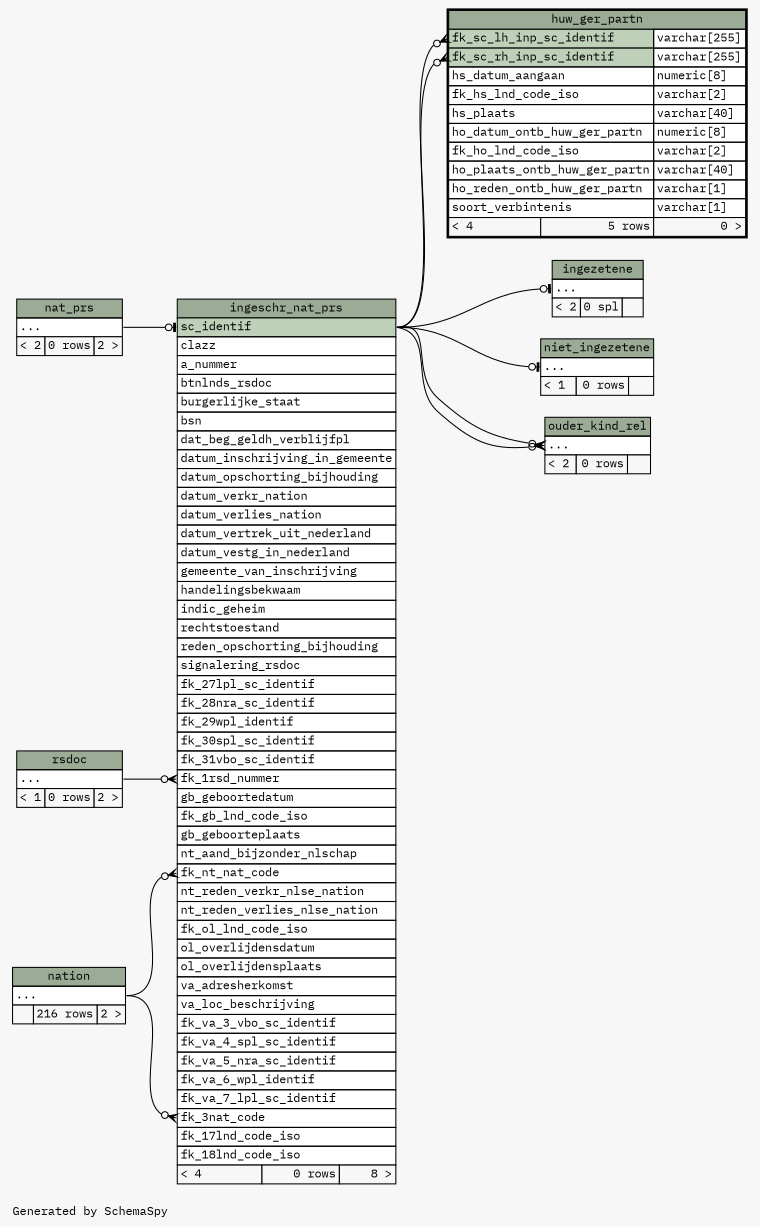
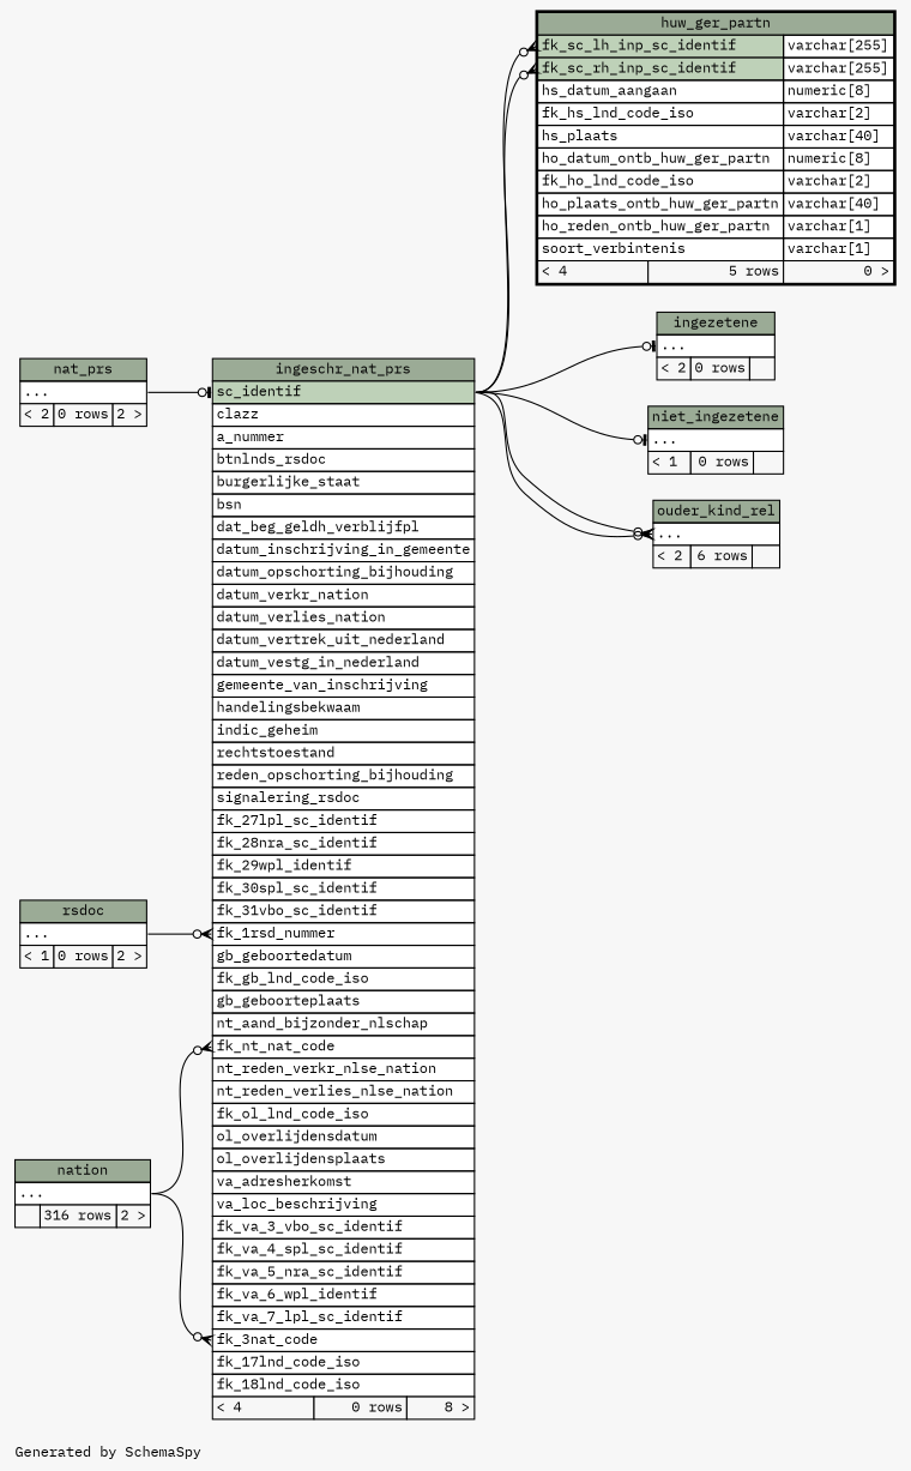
  digraph {
    bgcolor="#f7f7f7"
    fontname="IBM Plex Mono"
    fontsize=11
    label="\nGenerated by SchemaSpy"
    labeljust=l
    nodesep=0.18
    rankdir=RL
    ranksep=0.46
    node [fontname="IBM Plex Mono" fontsize=11 shape=plaintext]
    edge [arrowhead=none arrowsize=0.8 arrowtail=crowodot dir=back fontname="IBM Plex Mono" headport="sc_identif:e" tailport="elipses:w"]
    n1 [label=<     <TABLE BORDER="0" CELLBORDER="1" CELLSPACING="0" BGCOLOR="#ffffff">       <TR><TD COLSPAN="3" BGCOLOR="#9bab96" ALIGN="CENTER">ingeschr_nat_prs</TD></TR>       <TR><TD PORT="sc_identif" COLSPAN="3" BGCOLOR="#bed1b8" ALIGN="LEFT">sc_identif</TD></TR>       <TR><TD PORT="clazz" COLSPAN="3" ALIGN="LEFT">clazz</TD></TR>       <TR><TD PORT="a_nummer" COLSPAN="3" ALIGN="LEFT">a_nummer</TD></TR>       <TR><TD PORT="btnlnds_rsdoc" COLSPAN="3" ALIGN="LEFT">btnlnds_rsdoc</TD></TR>       <TR><TD PORT="burgerlijke_staat" COLSPAN="3" ALIGN="LEFT">burgerlijke_staat</TD></TR>       <TR><TD PORT="bsn" COLSPAN="3" ALIGN="LEFT">bsn</TD></TR>       <TR><TD PORT="dat_beg_geldh_verblijfpl" COLSPAN="3" ALIGN="LEFT">dat_beg_geldh_verblijfpl</TD></TR>       <TR><TD PORT="datum_inschrijving_in_gemeente" COLSPAN="3" ALIGN="LEFT">datum_inschrijving_in_gemeente</TD></TR>       <TR><TD PORT="datum_opschorting_bijhouding" COLSPAN="3" ALIGN="LEFT">datum_opschorting_bijhouding</TD></TR>       <TR><TD PORT="datum_verkr_nation" COLSPAN="3" ALIGN="LEFT">datum_verkr_nation</TD></TR>       <TR><TD PORT="datum_verlies_nation" COLSPAN="3" ALIGN="LEFT">datum_verlies_nation</TD></TR>       <TR><TD PORT="datum_vertrek_uit_nederland" COLSPAN="3" ALIGN="LEFT">datum_vertrek_uit_nederland</TD></TR>       <TR><TD PORT="datum_vestg_in_nederland" COLSPAN="3" ALIGN="LEFT">datum_vestg_in_nederland</TD></TR>       <TR><TD PORT="gemeente_van_inschrijving" COLSPAN="3" ALIGN="LEFT">gemeente_van_inschrijving</TD></TR>       <TR><TD PORT="handelingsbekwaam" COLSPAN="3" ALIGN="LEFT">handelingsbekwaam</TD></TR>       <TR><TD PORT="indic_geheim" COLSPAN="3" ALIGN="LEFT">indic_geheim</TD></TR>       <TR><TD PORT="rechtstoestand" COLSPAN="3" ALIGN="LEFT">rechtstoestand</TD></TR>       <TR><TD PORT="reden_opschorting_bijhouding" COLSPAN="3" ALIGN="LEFT">reden_opschorting_bijhouding</TD></TR>       <TR><TD PORT="signalering_rsdoc" COLSPAN="3" ALIGN="LEFT">signalering_rsdoc</TD></TR>       <TR><TD PORT="fk_27lpl_sc_identif" COLSPAN="3" ALIGN="LEFT">fk_27lpl_sc_identif</TD></TR>       <TR><TD PORT="fk_28nra_sc_identif" COLSPAN="3" ALIGN="LEFT">fk_28nra_sc_identif</TD></TR>       <TR><TD PORT="fk_29wpl_identif" COLSPAN="3" ALIGN="LEFT">fk_29wpl_identif</TD></TR>       <TR><TD PORT="fk_30spl_sc_identif" COLSPAN="3" ALIGN="LEFT">fk_30spl_sc_identif</TD></TR>       <TR><TD PORT="fk_31vbo_sc_identif" COLSPAN="3" ALIGN="LEFT">fk_31vbo_sc_identif</TD></TR>       <TR><TD PORT="fk_1rsd_nummer" COLSPAN="3" ALIGN="LEFT">fk_1rsd_nummer</TD></TR>       <TR><TD PORT="gb_geboortedatum" COLSPAN="3" ALIGN="LEFT">gb_geboortedatum</TD></TR>       <TR><TD PORT="fk_gb_lnd_code_iso" COLSPAN="3" ALIGN="LEFT">fk_gb_lnd_code_iso</TD></TR>       <TR><TD PORT="gb_geboorteplaats" COLSPAN="3" ALIGN="LEFT">gb_geboorteplaats</TD></TR>       <TR><TD PORT="nt_aand_bijzonder_nlschap" COLSPAN="3" ALIGN="LEFT">nt_aand_bijzonder_nlschap</TD></TR>       <TR><TD PORT="fk_nt_nat_code" COLSPAN="3" ALIGN="LEFT">fk_nt_nat_code</TD></TR>       <TR><TD PORT="nt_reden_verkr_nlse_nation" COLSPAN="3" ALIGN="LEFT">nt_reden_verkr_nlse_nation</TD></TR>       <TR><TD PORT="nt_reden_verlies_nlse_nation" COLSPAN="3" ALIGN="LEFT">nt_reden_verlies_nlse_nation</TD></TR>       <TR><TD PORT="fk_ol_lnd_code_iso" COLSPAN="3" ALIGN="LEFT">fk_ol_lnd_code_iso</TD></TR>       <TR><TD PORT="ol_overlijdensdatum" COLSPAN="3" ALIGN="LEFT">ol_overlijdensdatum</TD></TR>       <TR><TD PORT="ol_overlijdensplaats" COLSPAN="3" ALIGN="LEFT">ol_overlijdensplaats</TD></TR>       <TR><TD PORT="va_adresherkomst" COLSPAN="3" ALIGN="LEFT">va_adresherkomst</TD></TR>       <TR><TD PORT="va_loc_beschrijving" COLSPAN="3" ALIGN="LEFT">va_loc_beschrijving</TD></TR>       <TR><TD PORT="fk_va_3_vbo_sc_identif" COLSPAN="3" ALIGN="LEFT">fk_va_3_vbo_sc_identif</TD></TR>       <TR><TD PORT="fk_va_4_spl_sc_identif" COLSPAN="3" ALIGN="LEFT">fk_va_4_spl_sc_identif</TD></TR>       <TR><TD PORT="fk_va_5_nra_sc_identif" COLSPAN="3" ALIGN="LEFT">fk_va_5_nra_sc_identif</TD></TR>       <TR><TD PORT="fk_va_6_wpl_identif" COLSPAN="3" ALIGN="LEFT">fk_va_6_wpl_identif</TD></TR>       <TR><TD PORT="fk_va_7_lpl_sc_identif" COLSPAN="3" ALIGN="LEFT">fk_va_7_lpl_sc_identif</TD></TR>       <TR><TD PORT="fk_3nat_code" COLSPAN="3" ALIGN="LEFT">fk_3nat_code</TD></TR>       <TR><TD PORT="fk_17lnd_code_iso" COLSPAN="3" ALIGN="LEFT">fk_17lnd_code_iso</TD></TR>       <TR><TD PORT="fk_18lnd_code_iso" COLSPAN="3" ALIGN="LEFT">fk_18lnd_code_iso</TD></TR>       <TR><TD ALIGN="LEFT" BGCOLOR="#f7f7f7">&lt; 4</TD><TD ALIGN="RIGHT" BGCOLOR="#f7f7f7">0 rows</TD><TD ALIGN="RIGHT" BGCOLOR="#f7f7f7">8 &gt;</TD></TR>     </TABLE>>]
    n2 [label=<     <TABLE BORDER="0" CELLBORDER="1" CELLSPACING="0" BGCOLOR="#ffffff">       <TR><TD COLSPAN="3" BGCOLOR="#9bab96" ALIGN="CENTER">rsdoc</TD></TR>       <TR><TD PORT="elipses" COLSPAN="3" ALIGN="LEFT">...</TD></TR>       <TR><TD ALIGN="LEFT" BGCOLOR="#f7f7f7">&lt; 1</TD><TD ALIGN="RIGHT" BGCOLOR="#f7f7f7">0 rows</TD><TD ALIGN="RIGHT" BGCOLOR="#f7f7f7">2 &gt;</TD></TR>     </TABLE>>]
-   n3 [label=<     <TABLE BORDER="0" CELLBORDER="1" CELLSPACING="0" BGCOLOR="#ffffff">       <TR><TD COLSPAN="3" BGCOLOR="#9bab96" ALIGN="CENTER">nation</TD></TR>       <TR><TD PORT="elipses" COLSPAN="3" ALIGN="LEFT">...</TD></TR>       <TR><TD ALIGN="LEFT" BGCOLOR="#f7f7f7">  </TD><TD ALIGN="RIGHT" BGCOLOR="#f7f7f7">216 rows</TD><TD ALIGN="RIGHT" BGCOLOR="#f7f7f7">2 &gt;</TD></TR>     </TABLE>>]
+   n3 [label=<     <TABLE BORDER="0" CELLBORDER="1" CELLSPACING="0" BGCOLOR="#ffffff">       <TR><TD COLSPAN="3" BGCOLOR="#9bab96" ALIGN="CENTER">nation</TD></TR>       <TR><TD PORT="elipses" COLSPAN="3" ALIGN="LEFT">...</TD></TR>       <TR><TD ALIGN="LEFT" BGCOLOR="#f7f7f7">  </TD><TD ALIGN="RIGHT" BGCOLOR="#f7f7f7">316 rows</TD><TD ALIGN="RIGHT" BGCOLOR="#f7f7f7">2 &gt;</TD></TR>     </TABLE>>]
    n4 [label=<     <TABLE BORDER="0" CELLBORDER="1" CELLSPACING="0" BGCOLOR="#ffffff">       <TR><TD COLSPAN="3" BGCOLOR="#9bab96" ALIGN="CENTER">nat_prs</TD></TR>       <TR><TD PORT="elipses" COLSPAN="3" ALIGN="LEFT">...</TD></TR>       <TR><TD ALIGN="LEFT" BGCOLOR="#f7f7f7">&lt; 2</TD><TD ALIGN="RIGHT" BGCOLOR="#f7f7f7">0 rows</TD><TD ALIGN="RIGHT" BGCOLOR="#f7f7f7">2 &gt;</TD></TR>     </TABLE>>]
    n5 [label=<     <TABLE BORDER="2" CELLBORDER="1" CELLSPACING="0" BGCOLOR="#ffffff">       <TR><TD COLSPAN="3" BGCOLOR="#9bab96" ALIGN="CENTER">huw_ger_partn</TD></TR>       <TR><TD PORT="fk_sc_lh_inp_sc_identif" COLSPAN="2" BGCOLOR="#bed1b8" ALIGN="LEFT">fk_sc_lh_inp_sc_identif</TD><TD PORT="fk_sc_lh_inp_sc_identif.type" ALIGN="LEFT">varchar[255]</TD></TR>       <TR><TD PORT="fk_sc_rh_inp_sc_identif" COLSPAN="2" BGCOLOR="#bed1b8" ALIGN="LEFT">fk_sc_rh_inp_sc_identif</TD><TD PORT="fk_sc_rh_inp_sc_identif.type" ALIGN="LEFT">varchar[255]</TD></TR>       <TR><TD PORT="hs_datum_aangaan" COLSPAN="2" ALIGN="LEFT">hs_datum_aangaan</TD><TD PORT="hs_datum_aangaan.type" ALIGN="LEFT">numeric[8]</TD></TR>       <TR><TD PORT="fk_hs_lnd_code_iso" COLSPAN="2" ALIGN="LEFT">fk_hs_lnd_code_iso</TD><TD PORT="fk_hs_lnd_code_iso.type" ALIGN="LEFT">varchar[2]</TD></TR>       <TR><TD PORT="hs_plaats" COLSPAN="2" ALIGN="LEFT">hs_plaats</TD><TD PORT="hs_plaats.type" ALIGN="LEFT">varchar[40]</TD></TR>       <TR><TD PORT="ho_datum_ontb_huw_ger_partn" COLSPAN="2" ALIGN="LEFT">ho_datum_ontb_huw_ger_partn</TD><TD PORT="ho_datum_ontb_huw_ger_partn.type" ALIGN="LEFT">numeric[8]</TD></TR>       <TR><TD PORT="fk_ho_lnd_code_iso" COLSPAN="2" ALIGN="LEFT">fk_ho_lnd_code_iso</TD><TD PORT="fk_ho_lnd_code_iso.type" ALIGN="LEFT">varchar[2]</TD></TR>       <TR><TD PORT="ho_plaats_ontb_huw_ger_partn" COLSPAN="2" ALIGN="LEFT">ho_plaats_ontb_huw_ger_partn</TD><TD PORT="ho_plaats_ontb_huw_ger_partn.type" ALIGN="LEFT">varchar[40]</TD></TR>       <TR><TD PORT="ho_reden_ontb_huw_ger_partn" COLSPAN="2" ALIGN="LEFT">ho_reden_ontb_huw_ger_partn</TD><TD PORT="ho_reden_ontb_huw_ger_partn.type" ALIGN="LEFT">varchar[1]</TD></TR>       <TR><TD PORT="soort_verbintenis" COLSPAN="2" ALIGN="LEFT">soort_verbintenis</TD><TD PORT="soort_verbintenis.type" ALIGN="LEFT">varchar[1]</TD></TR>       <TR><TD ALIGN="LEFT" BGCOLOR="#f7f7f7">&lt; 4</TD><TD ALIGN="RIGHT" BGCOLOR="#f7f7f7">5 rows</TD><TD ALIGN="RIGHT" BGCOLOR="#f7f7f7">0 &gt;</TD></TR>     </TABLE>>]
-   n6 [label=<     <TABLE BORDER="0" CELLBORDER="1" CELLSPACING="0" BGCOLOR="#ffffff">       <TR><TD COLSPAN="3" BGCOLOR="#9bab96" ALIGN="CENTER">ingezetene</TD></TR>       <TR><TD PORT="elipses" COLSPAN="3" ALIGN="LEFT">...</TD></TR>       <TR><TD ALIGN="LEFT" BGCOLOR="#f7f7f7">&lt; 2</TD><TD ALIGN="RIGHT" BGCOLOR="#f7f7f7">0 spl</TD><TD ALIGN="RIGHT" BGCOLOR="#f7f7f7">  </TD></TR>     </TABLE>>]
+   n6 [label=<     <TABLE BORDER="0" CELLBORDER="1" CELLSPACING="0" BGCOLOR="#ffffff">       <TR><TD COLSPAN="3" BGCOLOR="#9bab96" ALIGN="CENTER">ingezetene</TD></TR>       <TR><TD PORT="elipses" COLSPAN="3" ALIGN="LEFT">...</TD></TR>       <TR><TD ALIGN="LEFT" BGCOLOR="#f7f7f7">&lt; 2</TD><TD ALIGN="RIGHT" BGCOLOR="#f7f7f7">0 rows</TD><TD ALIGN="RIGHT" BGCOLOR="#f7f7f7">  </TD></TR>     </TABLE>>]
    n7 [label=<     <TABLE BORDER="0" CELLBORDER="1" CELLSPACING="0" BGCOLOR="#ffffff">       <TR><TD COLSPAN="3" BGCOLOR="#9bab96" ALIGN="CENTER">niet_ingezetene</TD></TR>       <TR><TD PORT="elipses" COLSPAN="3" ALIGN="LEFT">...</TD></TR>       <TR><TD ALIGN="LEFT" BGCOLOR="#f7f7f7">&lt; 1</TD><TD ALIGN="RIGHT" BGCOLOR="#f7f7f7">0 rows</TD><TD ALIGN="RIGHT" BGCOLOR="#f7f7f7">  </TD></TR>     </TABLE>>]
-   n8 [label=<     <TABLE BORDER="0" CELLBORDER="1" CELLSPACING="0" BGCOLOR="#ffffff">       <TR><TD COLSPAN="3" BGCOLOR="#9bab96" ALIGN="CENTER">ouder_kind_rel</TD></TR>       <TR><TD PORT="elipses" COLSPAN="3" ALIGN="LEFT">...</TD></TR>       <TR><TD ALIGN="LEFT" BGCOLOR="#f7f7f7">&lt; 2</TD><TD ALIGN="RIGHT" BGCOLOR="#f7f7f7">0 rows</TD><TD ALIGN="RIGHT" BGCOLOR="#f7f7f7">  </TD></TR>     </TABLE>>]
+   n8 [label=<     <TABLE BORDER="0" CELLBORDER="1" CELLSPACING="0" BGCOLOR="#ffffff">       <TR><TD COLSPAN="3" BGCOLOR="#9bab96" ALIGN="CENTER">ouder_kind_rel</TD></TR>       <TR><TD PORT="elipses" COLSPAN="3" ALIGN="LEFT">...</TD></TR>       <TR><TD ALIGN="LEFT" BGCOLOR="#f7f7f7">&lt; 2</TD><TD ALIGN="RIGHT" BGCOLOR="#f7f7f7">6 rows</TD><TD ALIGN="RIGHT" BGCOLOR="#f7f7f7">  </TD></TR>     </TABLE>>]
    n1 -> n2 [headport="elipses:e" tailport="fk_1rsd_nummer:w"]
    n1 -> n3 [headport="elipses:e" tailport="fk_3nat_code:w"]
    n1 -> n3 [headport="elipses:e" tailport="fk_nt_nat_code:w"]
    n1 -> n4 [arrowtail=teeodot headport="elipses:e" tailport="sc_identif:w"]
    n5 -> n1 [tailport="fk_sc_lh_inp_sc_identif:w"]
    n5 -> n1 [tailport="fk_sc_rh_inp_sc_identif:w"]
    n6 -> n1 [arrowtail=teeodot]
    n7 -> n1 [arrowtail=teeodot]
    n8 -> n1
    n8 -> n1
  }
